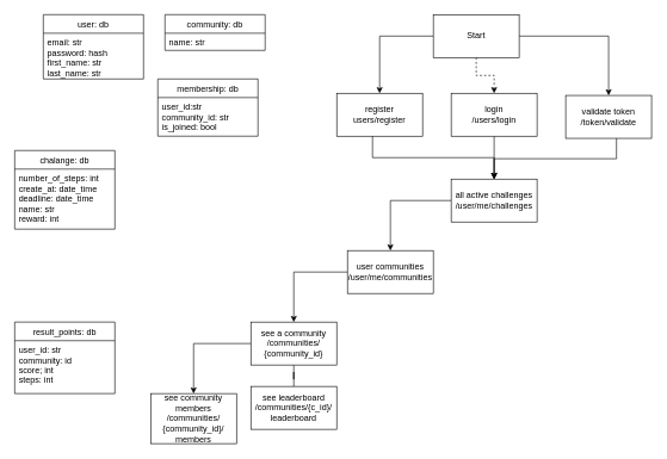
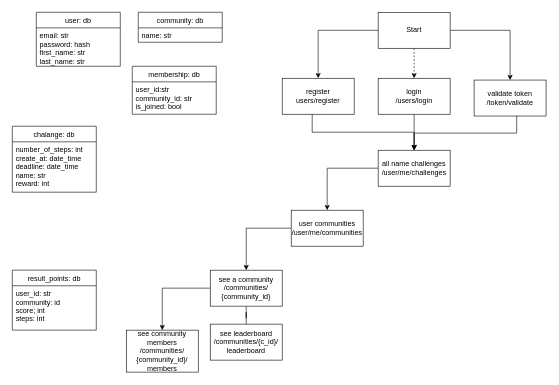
  <mxCell id="0" />
  <mxCell id="1" parent="0" />
  <mxCell id="2" value="user: db" style="swimlane;fontStyle=0;childLayout=stackLayout;horizontal=1;startSize=26;fillColor=none;horizontalStack=0;resizeParent=1;resizeParentMax=0;resizeLast=0;collapsible=1;marginBottom=0;" parent="1" vertex="1"><mxGeometry x="60" y="20" width="140" height="90" as="geometry" /></mxCell>
  <mxCell id="3" value="email: str&#10;password: hash&#10;first_name: str&#10;last_name: str&#10;" style="text;strokeColor=none;fillColor=none;align=left;verticalAlign=top;spacingLeft=4;spacingRight=4;overflow=hidden;rotatable=0;points=[[0,0.5],[1,0.5]];portConstraint=eastwest;" parent="2" vertex="1"><mxGeometry y="26" width="140" height="64" as="geometry" /></mxCell>
  <mxCell id="4" value="membership: db" style="swimlane;fontStyle=0;childLayout=stackLayout;horizontal=1;startSize=26;fillColor=none;horizontalStack=0;resizeParent=1;resizeParentMax=0;resizeLast=0;collapsible=1;marginBottom=0;" parent="1" vertex="1"><mxGeometry x="220" y="110" width="140" height="80" as="geometry" /></mxCell>
  <mxCell id="5" value="user_id:str&#10;community_id: str&#10;is_joined: bool" style="text;strokeColor=none;fillColor=none;align=left;verticalAlign=top;spacingLeft=4;spacingRight=4;overflow=hidden;rotatable=0;points=[[0,0.5],[1,0.5]];portConstraint=eastwest;" parent="4" vertex="1"><mxGeometry y="26" width="140" height="54" as="geometry" /></mxCell>
  <mxCell id="6" value="community: db" style="swimlane;fontStyle=0;childLayout=stackLayout;horizontal=1;startSize=26;fillColor=none;horizontalStack=0;resizeParent=1;resizeParentMax=0;resizeLast=0;collapsible=1;marginBottom=0;" parent="1" vertex="1"><mxGeometry x="230" y="20" width="140" height="50" as="geometry" /></mxCell>
  <mxCell id="7" value="name: str&#10;" style="text;strokeColor=none;fillColor=none;align=left;verticalAlign=top;spacingLeft=4;spacingRight=4;overflow=hidden;rotatable=0;points=[[0,0.5],[1,0.5]];portConstraint=eastwest;" parent="6" vertex="1"><mxGeometry y="26" width="140" height="24" as="geometry" /></mxCell>
  <mxCell id="8" value="chalange: db" style="swimlane;fontStyle=0;childLayout=stackLayout;horizontal=1;startSize=26;fillColor=none;horizontalStack=0;resizeParent=1;resizeParentMax=0;resizeLast=0;collapsible=1;marginBottom=0;" parent="1" vertex="1"><mxGeometry x="20" y="210" width="140" height="110" as="geometry" /></mxCell>
  <mxCell id="9" value="number_of_steps: int&#10;create_at: date_time&#10;deadline: date_time&#10;name: str&#10;reward: int" style="text;strokeColor=none;fillColor=none;align=left;verticalAlign=top;spacingLeft=4;spacingRight=4;overflow=hidden;rotatable=0;points=[[0,0.5],[1,0.5]];portConstraint=eastwest;" parent="8" vertex="1"><mxGeometry y="26" width="140" height="84" as="geometry" /></mxCell>
  <mxCell id="10" value="result_points: db" style="swimlane;fontStyle=0;childLayout=stackLayout;horizontal=1;startSize=26;fillColor=none;horizontalStack=0;resizeParent=1;resizeParentMax=0;resizeLast=0;collapsible=1;marginBottom=0;" parent="1" vertex="1"><mxGeometry x="20" y="450" width="140" height="100" as="geometry" /></mxCell>
  <mxCell id="11" value="user_id: str&#10;community: id&#10;score; int&#10;steps: int" style="text;strokeColor=none;fillColor=none;align=left;verticalAlign=top;spacingLeft=4;spacingRight=4;overflow=hidden;rotatable=0;points=[[0,0.5],[1,0.5]];portConstraint=eastwest;" parent="10" vertex="1"><mxGeometry y="26" width="140" height="74" as="geometry" /></mxCell>
  <mxCell id="12" value="" style="edgeStyle=orthogonalEdgeStyle;rounded=0;orthogonalLoop=1;jettySize=auto;html=1;" edge="1" parent="1" source="15" target="16"><mxGeometry relative="1" as="geometry" /></mxCell>
  <mxCell id="13" value="" style="edgeStyle=orthogonalEdgeStyle;rounded=0;orthogonalLoop=1;jettySize=auto;html=1;entryX=0.5;entryY=0;entryDx=0;entryDy=0;" edge="1" parent="1" source="15" target="21"><mxGeometry relative="1" as="geometry" /></mxCell>
  <mxCell id="14" value="" style="edgeStyle=orthogonalEdgeStyle;rounded=0;orthogonalLoop=1;jettySize=auto;html=1;dashed=1;" edge="1" parent="1" source="15" target="20"><mxGeometry relative="1" as="geometry" /></mxCell>
- <mxCell id="15" value="Start" style="rounded=0;whiteSpace=wrap;html=1;" vertex="1" parent="1"><mxGeometry x="605" y="20" width="120" height="60" as="geometry" /></mxCell>
+ <mxCell id="15" value="Start" style="rounded=0;whiteSpace=wrap;html=1;" vertex="1" parent="1"><mxGeometry x="630" y="20" width="120" height="60" as="geometry" /></mxCell>
  <mxCell id="16" value="register&lt;br&gt;users/register" style="rounded=0;whiteSpace=wrap;html=1;" vertex="1" parent="1"><mxGeometry x="470" y="130" width="120" height="60" as="geometry" /></mxCell>
  <mxCell id="17" value="" style="edgeStyle=orthogonalEdgeStyle;rounded=0;orthogonalLoop=1;jettySize=auto;html=1;exitX=0.417;exitY=1;exitDx=0;exitDy=0;exitPerimeter=0;" edge="1" parent="1" source="16" target="23"><mxGeometry relative="1" as="geometry" /></mxCell>
  <mxCell id="18" value="" style="edgeStyle=orthogonalEdgeStyle;rounded=0;orthogonalLoop=1;jettySize=auto;html=1;exitX=0.592;exitY=1;exitDx=0;exitDy=0;exitPerimeter=0;" edge="1" parent="1" source="21" target="23"><mxGeometry relative="1" as="geometry" /></mxCell>
  <mxCell id="19" value="" style="edgeStyle=orthogonalEdgeStyle;rounded=0;orthogonalLoop=1;jettySize=auto;html=1;" edge="1" parent="1" source="20" target="23"><mxGeometry relative="1" as="geometry" /></mxCell>
  <mxCell id="20" value="login&lt;br&gt;/users/login" style="rounded=0;whiteSpace=wrap;html=1;" vertex="1" parent="1"><mxGeometry x="630" y="130" width="120" height="60" as="geometry" /></mxCell>
  <mxCell id="21" value="validate token&lt;br&gt;/token/validate" style="rounded=0;whiteSpace=wrap;html=1;" vertex="1" parent="1"><mxGeometry x="790" y="133" width="120" height="60" as="geometry" /></mxCell>
  <mxCell id="22" value="" style="edgeStyle=orthogonalEdgeStyle;rounded=0;orthogonalLoop=1;jettySize=auto;html=1;" edge="1" parent="1" source="23" target="25"><mxGeometry relative="1" as="geometry" /></mxCell>
- <mxCell id="23" value="all active challenges&lt;br&gt;/user/me/challenges" style="rounded=0;whiteSpace=wrap;html=1;" vertex="1" parent="1"><mxGeometry x="630" y="250" width="120" height="60" as="geometry" /></mxCell>
+ <mxCell id="23" value="all name challenges&lt;br&gt;/user/me/challenges" style="rounded=0;whiteSpace=wrap;html=1;" vertex="1" parent="1"><mxGeometry x="630" y="250" width="120" height="60" as="geometry" /></mxCell>
  <mxCell id="24" value="" style="edgeStyle=orthogonalEdgeStyle;rounded=0;orthogonalLoop=1;jettySize=auto;html=1;" edge="1" parent="1" source="25" target="28"><mxGeometry relative="1" as="geometry" /></mxCell>
  <mxCell id="25" value="user communities&lt;br&gt;/user/me/communities" style="rounded=0;whiteSpace=wrap;html=1;" vertex="1" parent="1"><mxGeometry x="485" y="350" width="120" height="60" as="geometry" /></mxCell>
  <mxCell id="26" value="" style="edgeStyle=orthogonalEdgeStyle;rounded=0;orthogonalLoop=1;jettySize=auto;html=1;" edge="1" parent="1" source="28" target="29"><mxGeometry relative="1" as="geometry" /></mxCell>
  <mxCell id="27" value="" style="edgeStyle=orthogonalEdgeStyle;rounded=0;orthogonalLoop=1;jettySize=auto;html=1;endArrow=none;" edge="1" parent="1" source="28" target="30"><mxGeometry relative="1" as="geometry" /></mxCell>
  <mxCell id="28" value="see a community&lt;br&gt;/communities/&lt;br&gt;{community_id}" style="rounded=0;whiteSpace=wrap;html=1;" vertex="1" parent="1"><mxGeometry x="350" y="450" width="120" height="60" as="geometry" /></mxCell>
  <mxCell id="29" value="see community members&lt;br&gt;/communities/&lt;br&gt;{community_id}/&lt;br&gt;members" style="rounded=0;whiteSpace=wrap;html=1;" vertex="1" parent="1"><mxGeometry x="210" y="550" width="120" height="70" as="geometry" /></mxCell>
  <mxCell id="30" value="see&amp;nbsp;leaderboard&lt;br&gt;/communities/{c_id}/&lt;br&gt;leaderboard" style="rounded=0;whiteSpace=wrap;html=1;" vertex="1" parent="1"><mxGeometry x="350" y="540" width="120" height="60" as="geometry" /></mxCell>
